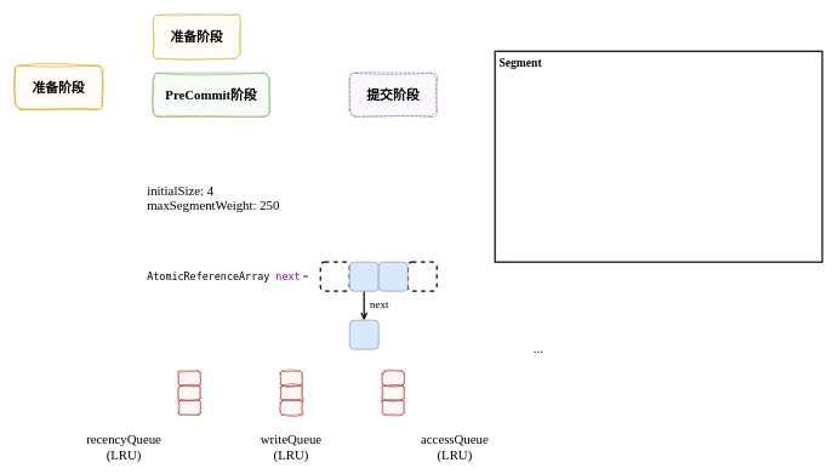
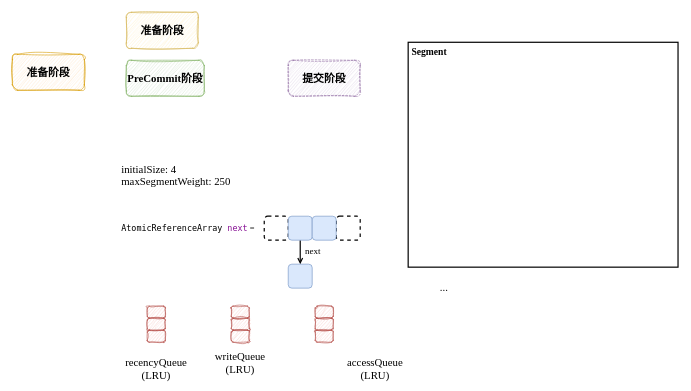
  <mxCell id="0" />
  <mxCell id="1" parent="0" />
  <mxCell id="2" value="&lt;font face=&quot;Comic Sans MS&quot; style=&quot;font-size: 18px;&quot;&gt;&lt;b&gt;准备阶段&lt;/b&gt;&lt;/font&gt;" style="rounded=1;whiteSpace=wrap;html=1;fillColor=#ffe6cc;strokeColor=#d79b00;sketch=1;curveFitting=1;jiggle=2;" parent="1" vertex="1"><mxGeometry x="20" y="90" width="120" height="60" as="geometry" /></mxCell>
- <mxCell id="3" value="&lt;span style=&quot;font-size: 18px;&quot;&gt;&lt;b&gt;&lt;font face=&quot;Comic Sans MS&quot;&gt;PreCommit阶段&lt;/font&gt;&lt;/b&gt;&lt;/span&gt;" style="rounded=1;whiteSpace=wrap;html=1;fillColor=#d5e8d4;strokeColor=#82b366;sketch=1;curveFitting=1;jiggle=2;" parent="1" vertex="1"><mxGeometry x="210" y="100" width="160" height="60" as="geometry" /></mxCell>
+ <mxCell id="3" value="&lt;span style=&quot;font-size: 18px;&quot;&gt;&lt;b&gt;&lt;font face=&quot;Comic Sans MS&quot;&gt;PreCommit阶段&lt;/font&gt;&lt;/b&gt;&lt;/span&gt;" style="rounded=1;whiteSpace=wrap;html=1;fillColor=#d5e8d4;strokeColor=#82b366;sketch=1;curveFitting=1;jiggle=2;" parent="1" vertex="1"><mxGeometry x="210" y="100" width="130" height="60" as="geometry" /></mxCell>
  <mxCell id="4" value="&lt;b style=&quot;border-color: var(--border-color); font-size: 18px;&quot;&gt;&lt;font face=&quot;Comic Sans MS&quot;&gt;提交阶段&lt;/font&gt;&lt;/b&gt;" style="rounded=1;whiteSpace=wrap;html=1;fillColor=#e1d5e7;strokeColor=#9673a6;sketch=1;curveFitting=1;jiggle=2;dashed=1;" parent="1" vertex="1"><mxGeometry x="480" y="100" width="120" height="60" as="geometry" /></mxCell>
  <mxCell id="5" value="&lt;b style=&quot;border-color: var(--border-color); font-size: 18px;&quot;&gt;&lt;font face=&quot;Comic Sans MS&quot;&gt;准备阶段&lt;/font&gt;&lt;/b&gt;" style="rounded=1;whiteSpace=wrap;html=1;fillColor=#fff2cc;strokeColor=#d6b656;sketch=1;curveFitting=1;jiggle=2;" parent="1" vertex="1"><mxGeometry x="210" y="20" width="120" height="60" as="geometry" /></mxCell>
  <mxCell id="6" value="" style="rounded=1;whiteSpace=wrap;html=1;fillColor=#f8cecc;strokeColor=#b85450;sketch=1;curveFitting=1;jiggle=2;" parent="1" vertex="1"><mxGeometry x="245" y="510" width="30" height="20" as="geometry" /></mxCell>
  <mxCell id="7" value="" style="rounded=1;whiteSpace=wrap;html=1;fillColor=#f8cecc;strokeColor=#b85450;sketch=1;curveFitting=1;jiggle=2;" parent="1" vertex="1"><mxGeometry x="245" y="530" width="30" height="20" as="geometry" /></mxCell>
  <mxCell id="8" value="" style="rounded=1;whiteSpace=wrap;html=1;fillColor=#f8cecc;strokeColor=#b85450;sketch=1;curveFitting=1;jiggle=2;" parent="1" vertex="1"><mxGeometry x="245" y="550" width="30" height="20" as="geometry" /></mxCell>
- <mxCell id="9" value="&lt;font face=&quot;Comic Sans MS&quot; style=&quot;font-size: 18px;&quot;&gt;recencyQueue&lt;/font&gt;&lt;div&gt;&lt;font face=&quot;Comic Sans MS&quot; style=&quot;font-size: 18px;&quot;&gt;(LRU)&lt;/font&gt;&lt;/div&gt;" style="text;html=1;strokeColor=none;fillColor=none;align=center;verticalAlign=middle;whiteSpace=wrap;rounded=0;" parent="1" vertex="1"><mxGeometry x="110" y="600" width="120" height="30" as="geometry" /></mxCell>
+ <mxCell id="9" value="&lt;font face=&quot;Comic Sans MS&quot; style=&quot;font-size: 18px;&quot;&gt;recencyQueue&lt;/font&gt;&lt;div&gt;&lt;font face=&quot;Comic Sans MS&quot; style=&quot;font-size: 18px;&quot;&gt;(LRU)&lt;/font&gt;&lt;/div&gt;" style="text;html=1;strokeColor=none;fillColor=none;align=center;verticalAlign=middle;whiteSpace=wrap;rounded=0;" parent="1" vertex="1"><mxGeometry x="200" y="600" width="120" height="30" as="geometry" /></mxCell>
  <mxCell id="10" value="" style="rounded=1;whiteSpace=wrap;html=1;fillColor=#f8cecc;strokeColor=#b85450;sketch=1;curveFitting=1;jiggle=2;" parent="1" vertex="1"><mxGeometry x="385" y="510" width="30" height="20" as="geometry" /></mxCell>
  <mxCell id="11" value="" style="rounded=1;whiteSpace=wrap;html=1;fillColor=#f8cecc;strokeColor=#b85450;sketch=1;curveFitting=1;jiggle=2;" parent="1" vertex="1"><mxGeometry x="385" y="530" width="30" height="20" as="geometry" /></mxCell>
  <mxCell id="12" value="" style="rounded=1;whiteSpace=wrap;html=1;fillColor=#f8cecc;strokeColor=#b85450;sketch=1;curveFitting=1;jiggle=2;" parent="1" vertex="1"><mxGeometry x="385" y="550" width="30" height="20" as="geometry" /></mxCell>
- <mxCell id="13" value="&lt;font face=&quot;Comic Sans MS&quot; style=&quot;font-size: 18px;&quot;&gt;writeQueue&lt;/font&gt;&lt;div&gt;&lt;font face=&quot;Comic Sans MS&quot; style=&quot;font-size: 18px;&quot;&gt;(LRU)&lt;/font&gt;&lt;/div&gt;" style="text;html=1;strokeColor=none;fillColor=none;align=center;verticalAlign=middle;whiteSpace=wrap;rounded=0;" parent="1" vertex="1"><mxGeometry x="340" y="600" width="120" height="30" as="geometry" /></mxCell>
+ <mxCell id="13" value="&lt;font face=&quot;Comic Sans MS&quot; style=&quot;font-size: 18px;&quot;&gt;writeQueue&lt;/font&gt;&lt;div&gt;&lt;font face=&quot;Comic Sans MS&quot; style=&quot;font-size: 18px;&quot;&gt;(LRU)&lt;/font&gt;&lt;/div&gt;" style="text;html=1;strokeColor=none;fillColor=none;align=center;verticalAlign=middle;whiteSpace=wrap;rounded=0;" parent="1" vertex="1"><mxGeometry x="340" y="590" width="120" height="30" as="geometry" /></mxCell>
  <mxCell id="14" value="" style="rounded=1;whiteSpace=wrap;html=1;fillColor=#f8cecc;strokeColor=#b85450;sketch=1;curveFitting=1;jiggle=2;" parent="1" vertex="1"><mxGeometry x="525" y="510" width="30" height="20" as="geometry" /></mxCell>
  <mxCell id="15" value="" style="rounded=1;whiteSpace=wrap;html=1;fillColor=#f8cecc;strokeColor=#b85450;sketch=1;curveFitting=1;jiggle=2;" parent="1" vertex="1"><mxGeometry x="525" y="530" width="30" height="20" as="geometry" /></mxCell>
  <mxCell id="16" value="" style="rounded=1;whiteSpace=wrap;html=1;fillColor=#f8cecc;strokeColor=#b85450;sketch=1;curveFitting=1;jiggle=2;" parent="1" vertex="1"><mxGeometry x="525" y="550" width="30" height="20" as="geometry" /></mxCell>
  <mxCell id="17" value="&lt;font face=&quot;Comic Sans MS&quot; style=&quot;font-size: 18px;&quot;&gt;accessQueue&lt;/font&gt;&lt;div&gt;&lt;font face=&quot;Comic Sans MS&quot; style=&quot;font-size: 18px;&quot;&gt;(LRU)&lt;/font&gt;&lt;/div&gt;" style="text;html=1;strokeColor=none;fillColor=none;align=center;verticalAlign=middle;whiteSpace=wrap;rounded=0;" parent="1" vertex="1"><mxGeometry x="565" y="600" width="120" height="30" as="geometry" /></mxCell>
- <mxCell id="18" value="&lt;font style=&quot;font-size: 16px;&quot; face=&quot;Comic Sans MS&quot;&gt;&lt;b&gt;&amp;nbsp;Segment&lt;/b&gt;&lt;/font&gt;" style="rounded=0;whiteSpace=wrap;html=1;strokeWidth=2;fillColor=none;verticalAlign=top;align=left;" parent="1" vertex="1"><mxGeometry x="680" y="70" width="450" height="290" as="geometry" /></mxCell>
- <mxCell id="19" value="&lt;div&gt;&lt;span style=&quot;font-family: &amp;quot;Comic Sans MS&amp;quot;; font-size: 18px;&quot;&gt;initialSize: 4&lt;/span&gt;&lt;font face=&quot;Comic Sans MS&quot; style=&quot;font-size: 18px;&quot;&gt;&lt;/font&gt;&lt;/div&gt;&lt;font face=&quot;Comic Sans MS&quot; style=&quot;font-size: 18px;&quot;&gt;maxSegmentWeight: 250&lt;/font&gt;&lt;div&gt;&lt;br&gt;&lt;/div&gt;" style="text;html=1;strokeColor=none;fillColor=none;align=left;verticalAlign=middle;whiteSpace=wrap;rounded=0;" parent="1" vertex="1"><mxGeometry x="200" y="250" width="240" height="60" as="geometry" /></mxCell>
+ <mxCell id="18" value="&lt;font style=&quot;font-size: 16px;&quot; face=&quot;Comic Sans MS&quot;&gt;&lt;b&gt;&amp;nbsp;Segment&lt;/b&gt;&lt;/font&gt;" style="rounded=0;whiteSpace=wrap;html=1;strokeWidth=2;fillColor=none;verticalAlign=top;align=left;" parent="1" vertex="1"><mxGeometry x="680" y="70" width="450" height="375" as="geometry" /></mxCell>
+ <mxCell id="19" value="&lt;div&gt;&lt;span style=&quot;font-family: &amp;quot;Comic Sans MS&amp;quot;; font-size: 18px;&quot;&gt;initialSize: 4&lt;/span&gt;&lt;font face=&quot;Comic Sans MS&quot; style=&quot;font-size: 18px;&quot;&gt;&lt;/font&gt;&lt;/div&gt;&lt;font face=&quot;Comic Sans MS&quot; style=&quot;font-size: 18px;&quot;&gt;maxSegmentWeight: 250&lt;/font&gt;&lt;div&gt;&lt;br&gt;&lt;/div&gt;" style="text;html=1;strokeColor=none;fillColor=none;align=left;verticalAlign=middle;whiteSpace=wrap;rounded=0;" parent="1" vertex="1"><mxGeometry x="200" y="270" width="240" height="60" as="geometry" /></mxCell>
  <mxCell id="20" value="&lt;font face=&quot;Comic Sans MS&quot; style=&quot;font-size: 18px;&quot;&gt;...&lt;/font&gt;" style="text;html=1;strokeColor=none;fillColor=none;align=center;verticalAlign=middle;whiteSpace=wrap;rounded=0;" parent="1" vertex="1"><mxGeometry x="680" y="465" width="120" height="30" as="geometry" /></mxCell>
  <mxCell id="21" value="" style="rounded=1;whiteSpace=wrap;html=1;fillColor=none;align=center;verticalAlign=middle;strokeWidth=2;dashed=1;" vertex="1" parent="1"><mxGeometry x="440" y="360" width="40" height="40" as="geometry" /></mxCell>
  <mxCell id="22" value="&lt;div&gt;&lt;font style=&quot;font-size: 14px;&quot;&gt;&lt;span style=&quot;background-color: rgb(255, 255, 255); font-family: &amp;quot;JetBrains Mono&amp;quot;, monospace;&quot;&gt;AtomicReferenceArray&lt;/span&gt;&lt;span style=&quot;background-color: rgb(255, 255, 255); color: rgb(8, 8, 8); font-family: &amp;quot;JetBrains Mono&amp;quot;, monospace;&quot;&gt;&amp;nbsp;&lt;/span&gt;&lt;span style=&quot;background-color: rgb(255, 255, 255); color: rgb(135, 16, 148); font-family: &amp;quot;JetBrains Mono&amp;quot;, monospace;&quot;&gt;next&lt;/span&gt;&lt;span style=&quot;text-align: center; font-family: &amp;quot;Comic Sans MS&amp;quot;;&quot;&gt;&amp;nbsp;=&amp;nbsp;&lt;/span&gt;&lt;/font&gt;&lt;/div&gt;" style="text;html=1;strokeColor=none;fillColor=none;align=left;verticalAlign=middle;whiteSpace=wrap;rounded=0;" vertex="1" parent="1"><mxGeometry x="200" y="350" width="230" height="60" as="geometry" /></mxCell>
  <mxCell id="23" style="edgeStyle=orthogonalEdgeStyle;shape=connector;rounded=0;orthogonalLoop=1;jettySize=auto;html=1;exitX=0.5;exitY=1;exitDx=0;exitDy=0;strokeColor=default;strokeWidth=2;align=center;verticalAlign=middle;fontFamily=Helvetica;fontSize=11;fontColor=default;labelBackgroundColor=default;endArrow=open;endFill=0;" edge="1" parent="1" source="25" target="26"><mxGeometry relative="1" as="geometry" /></mxCell>
  <mxCell id="24" value="&lt;span&gt;&lt;font style=&quot;font-size: 15px;&quot; face=&quot;Comic Sans MS&quot;&gt;next&lt;/font&gt;&lt;/span&gt;" style="edgeLabel;html=1;align=center;verticalAlign=middle;resizable=0;points=[];fontFamily=Helvetica;fontSize=11;fontColor=default;labelBackgroundColor=none;" vertex="1" connectable="0" parent="23"><mxGeometry x="-0.15" y="2" relative="1" as="geometry"><mxPoint x="18" as="offset" /></mxGeometry></mxCell>
  <mxCell id="25" value="" style="rounded=1;whiteSpace=wrap;html=1;fillColor=#dae8fc;strokeColor=#6c8ebf;align=center;verticalAlign=middle;" vertex="1" parent="1"><mxGeometry x="480" y="360" width="40" height="40" as="geometry" /></mxCell>
  <mxCell id="26" value="" style="rounded=1;whiteSpace=wrap;html=1;fillColor=#dae8fc;strokeColor=#6c8ebf;align=center;verticalAlign=middle;" vertex="1" parent="1"><mxGeometry x="480" y="440" width="40" height="40" as="geometry" /></mxCell>
  <mxCell id="27" value="" style="rounded=1;whiteSpace=wrap;html=1;fillColor=none;align=center;verticalAlign=middle;strokeWidth=2;dashed=1;" vertex="1" parent="1"><mxGeometry x="560" y="360" width="40" height="40" as="geometry" /></mxCell>
  <mxCell id="28" value="" style="rounded=1;whiteSpace=wrap;html=1;fillColor=#dae8fc;strokeColor=#6c8ebf;align=center;verticalAlign=middle;" vertex="1" parent="1"><mxGeometry x="520" y="360" width="40" height="40" as="geometry" /></mxCell>
